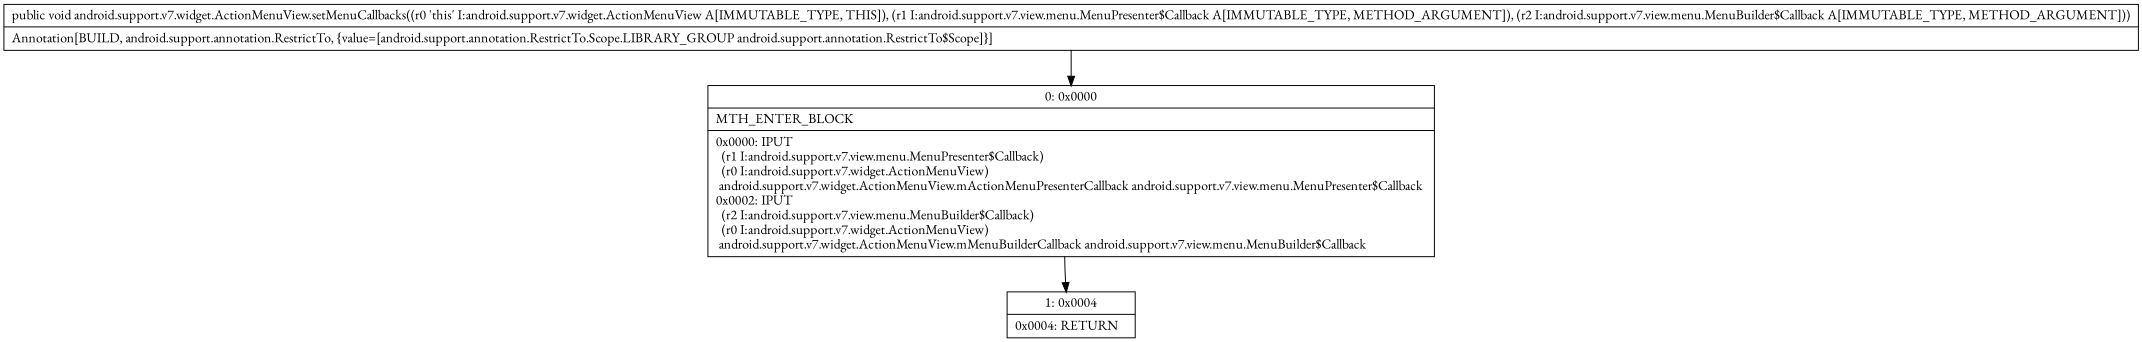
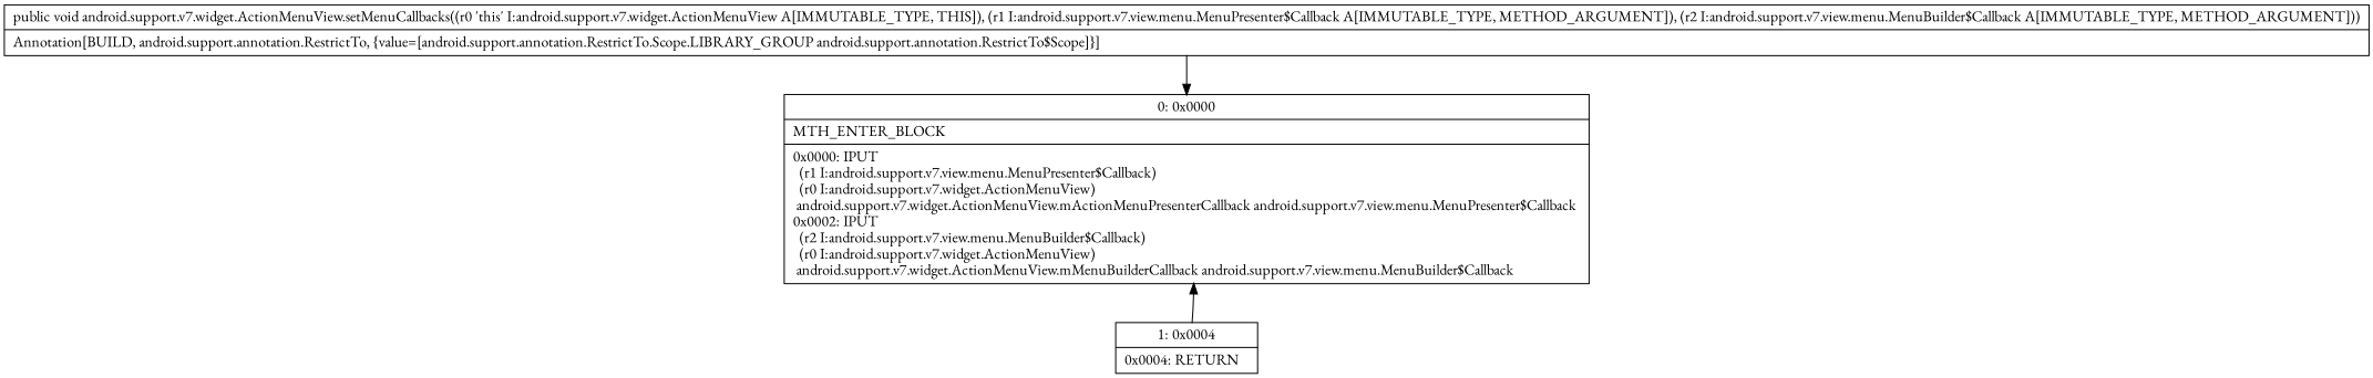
  digraph {
    fontname="EB Garamond"
    node [shape=record fontname="EB Garamond"]
    edge [fontname="EB Garamond"]
    n1 [label="{0\:\ 0x0000|MTH_ENTER_BLOCK\l|0x0000: IPUT  \l  (r1 I:android.support.v7.view.menu.MenuPresenter$Callback)\l  (r0 I:android.support.v7.widget.ActionMenuView)\l android.support.v7.widget.ActionMenuView.mActionMenuPresenterCallback android.support.v7.view.menu.MenuPresenter$Callback \l0x0002: IPUT  \l  (r2 I:android.support.v7.view.menu.MenuBuilder$Callback)\l  (r0 I:android.support.v7.widget.ActionMenuView)\l android.support.v7.widget.ActionMenuView.mMenuBuilderCallback android.support.v7.view.menu.MenuBuilder$Callback \l}"]
    n2 [label="{1\:\ 0x0004|0x0004: RETURN   \l}"]
    n3 [label="{public void android.support.v7.widget.ActionMenuView.setMenuCallbacks((r0 'this' I:android.support.v7.widget.ActionMenuView A[IMMUTABLE_TYPE, THIS]), (r1 I:android.support.v7.view.menu.MenuPresenter$Callback A[IMMUTABLE_TYPE, METHOD_ARGUMENT]), (r2 I:android.support.v7.view.menu.MenuBuilder$Callback A[IMMUTABLE_TYPE, METHOD_ARGUMENT]))  | Annotation[BUILD, android.support.annotation.RestrictTo, \{value=[android.support.annotation.RestrictTo.Scope.LIBRARY_GROUP android.support.annotation.RestrictTo$Scope]\}]\l}"]
-   n1 -> n2
+   n2 -> n1
    n3 -> n1
  }
